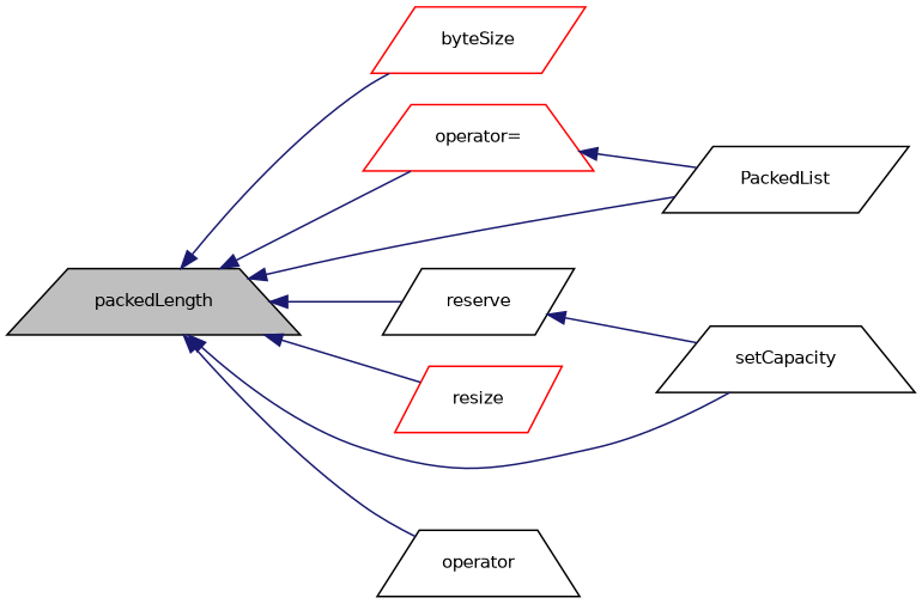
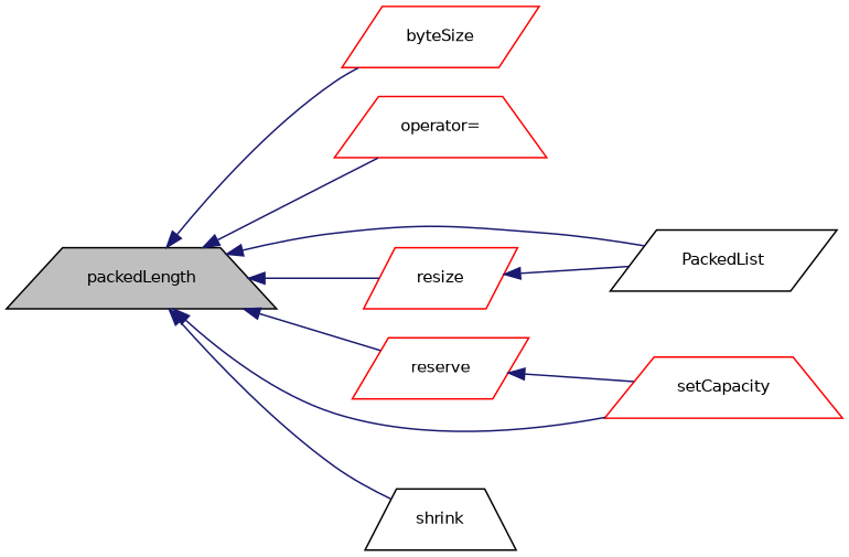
  digraph {
    rankdir=LR
    node [color=red fontname=Helvetica fontsize=10 shape=trapezium]
    edge [color=midnightblue dir=back fontname=Helvetica fontsize=10 labelfontname=Helvetica labelfontsize=10 style=solid]
    n1 [color=black fillcolor=grey75 fontcolor=black height=0.2 label=packedLength style=filled width=0.4]
    n2 [height=0.2 label=byteSize shape=parallelogram width=0.4]
    n3 [height=0.2 label="operator=" width=0.4]
    n4 [color=black height=0.2 label=PackedList shape=parallelogram width=0.4]
-   n5 [color=black height=0.2 label=reserve shape=parallelogram width=0.4]
+   n5 [height=0.2 label=reserve shape=parallelogram width=0.4]
    n6 [height=0.2 label=resize shape=parallelogram width=0.4]
-   n7 [color=black height=0.2 label=setCapacity width=0.4]
-   n8 [color=black height=0.2 label=operator width=0.4]
+   n7 [height=0.2 label=setCapacity width=0.4]
+   n8 [color=black height=0.2 label=shrink width=0.4]
    n1 -> n2
    n1 -> n3
    n1 -> n4
    n1 -> n5
    n1 -> n6
    n1 -> n7
    n1 -> n8
-   n3 -> n4
+   n6 -> n4
    n5 -> n7
  }
